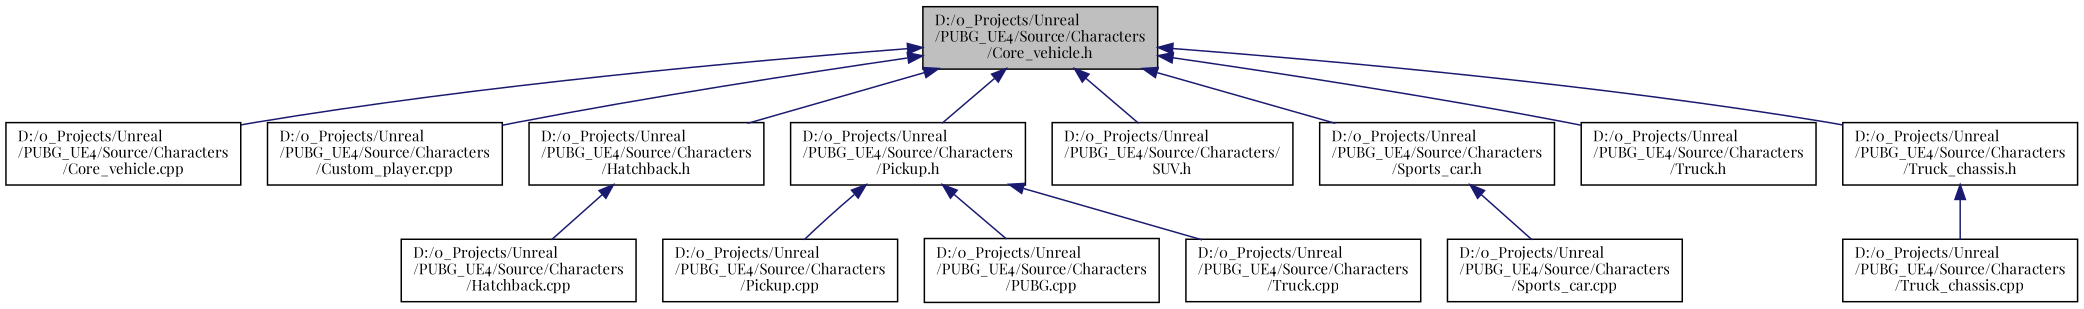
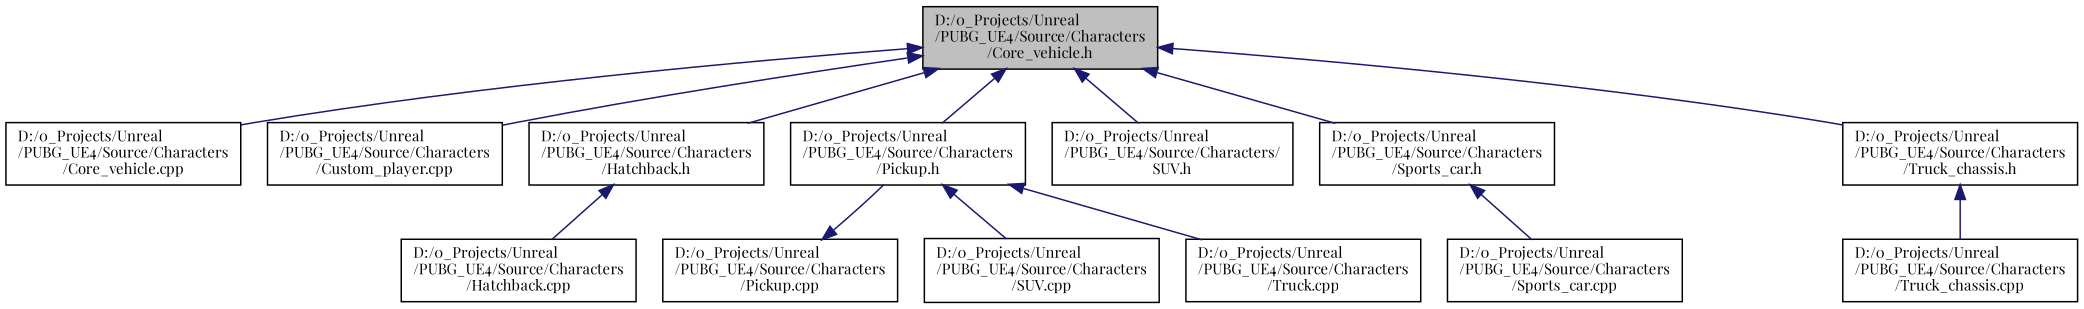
  digraph {
    fontname="Playfair Display"
    node [color=black fillcolor=white fontname="Playfair Display" fontsize=10 shape=record style=filled]
    edge [color=midnightblue dir=back fontname="Playfair Display" fontsize=10 labelfontname=Helvetica labelfontsize=10 style=solid]
    n1 [fillcolor=grey75 fontcolor=black height=0.2 label="D:/0_Projects/Unreal\l/PUBG_UE4/Source/Characters\l/Core_vehicle.h" width=0.4]
    n2 [height=0.2 label="D:/0_Projects/Unreal\l/PUBG_UE4/Source/Characters\l/Core_vehicle.cpp" width=0.4]
    n3 [height=0.2 label="D:/0_Projects/Unreal\l/PUBG_UE4/Source/Characters\l/Custom_player.cpp" width=0.4]
    n4 [height=0.2 label="D:/0_Projects/Unreal\l/PUBG_UE4/Source/Characters\l/Hatchback.h" width=0.4]
    n5 [height=0.2 label="D:/0_Projects/Unreal\l/PUBG_UE4/Source/Characters\l/Pickup.h" width=0.4]
    n6 [height=0.2 label="D:/0_Projects/Unreal\l/PUBG_UE4/Source/Characters/\lSUV.h" width=0.4]
    n7 [height=0.2 label="D:/0_Projects/Unreal\l/PUBG_UE4/Source/Characters\l/Sports_car.h" width=0.4]
-   n8 [height=0.2 label="D:/0_Projects/Unreal\l/PUBG_UE4/Source/Characters\l/Truck.h" width=0.4]
    n9 [height=0.2 label="D:/0_Projects/Unreal\l/PUBG_UE4/Source/Characters\l/Truck_chassis.h" width=0.4]
    n10 [height=0.2 label="D:/0_Projects/Unreal\l/PUBG_UE4/Source/Characters\l/Hatchback.cpp" width=0.4]
    n11 [height=0.2 label="D:/0_Projects/Unreal\l/PUBG_UE4/Source/Characters\l/Pickup.cpp" width=0.4]
-   n12 [height=0.2 label="D:/0_Projects/Unreal\l/PUBG_UE4/Source/Characters\l/PUBG.cpp" width=0.4]
+   n12 [height=0.2 label="D:/0_Projects/Unreal\l/PUBG_UE4/Source/Characters\l/SUV.cpp" width=0.4]
    n13 [height=0.2 label="D:/0_Projects/Unreal\l/PUBG_UE4/Source/Characters\l/Truck.cpp" width=0.4]
    n14 [height=0.2 label="D:/0_Projects/Unreal\l/PUBG_UE4/Source/Characters\l/Sports_car.cpp" width=0.4]
    n15 [height=0.2 label="D:/0_Projects/Unreal\l/PUBG_UE4/Source/Characters\l/Truck_chassis.cpp" width=0.4]
    n1 -> n2
    n1 -> n3
    n1 -> n4
    n1 -> n5
    n1 -> n6
    n1 -> n7
-   n1 -> n8
    n1 -> n9
    n4 -> n10
-   n5 -> n11
+   n11 -> n5
    n5 -> n12
    n5 -> n13
    n7 -> n14
    n9 -> n15
  }
